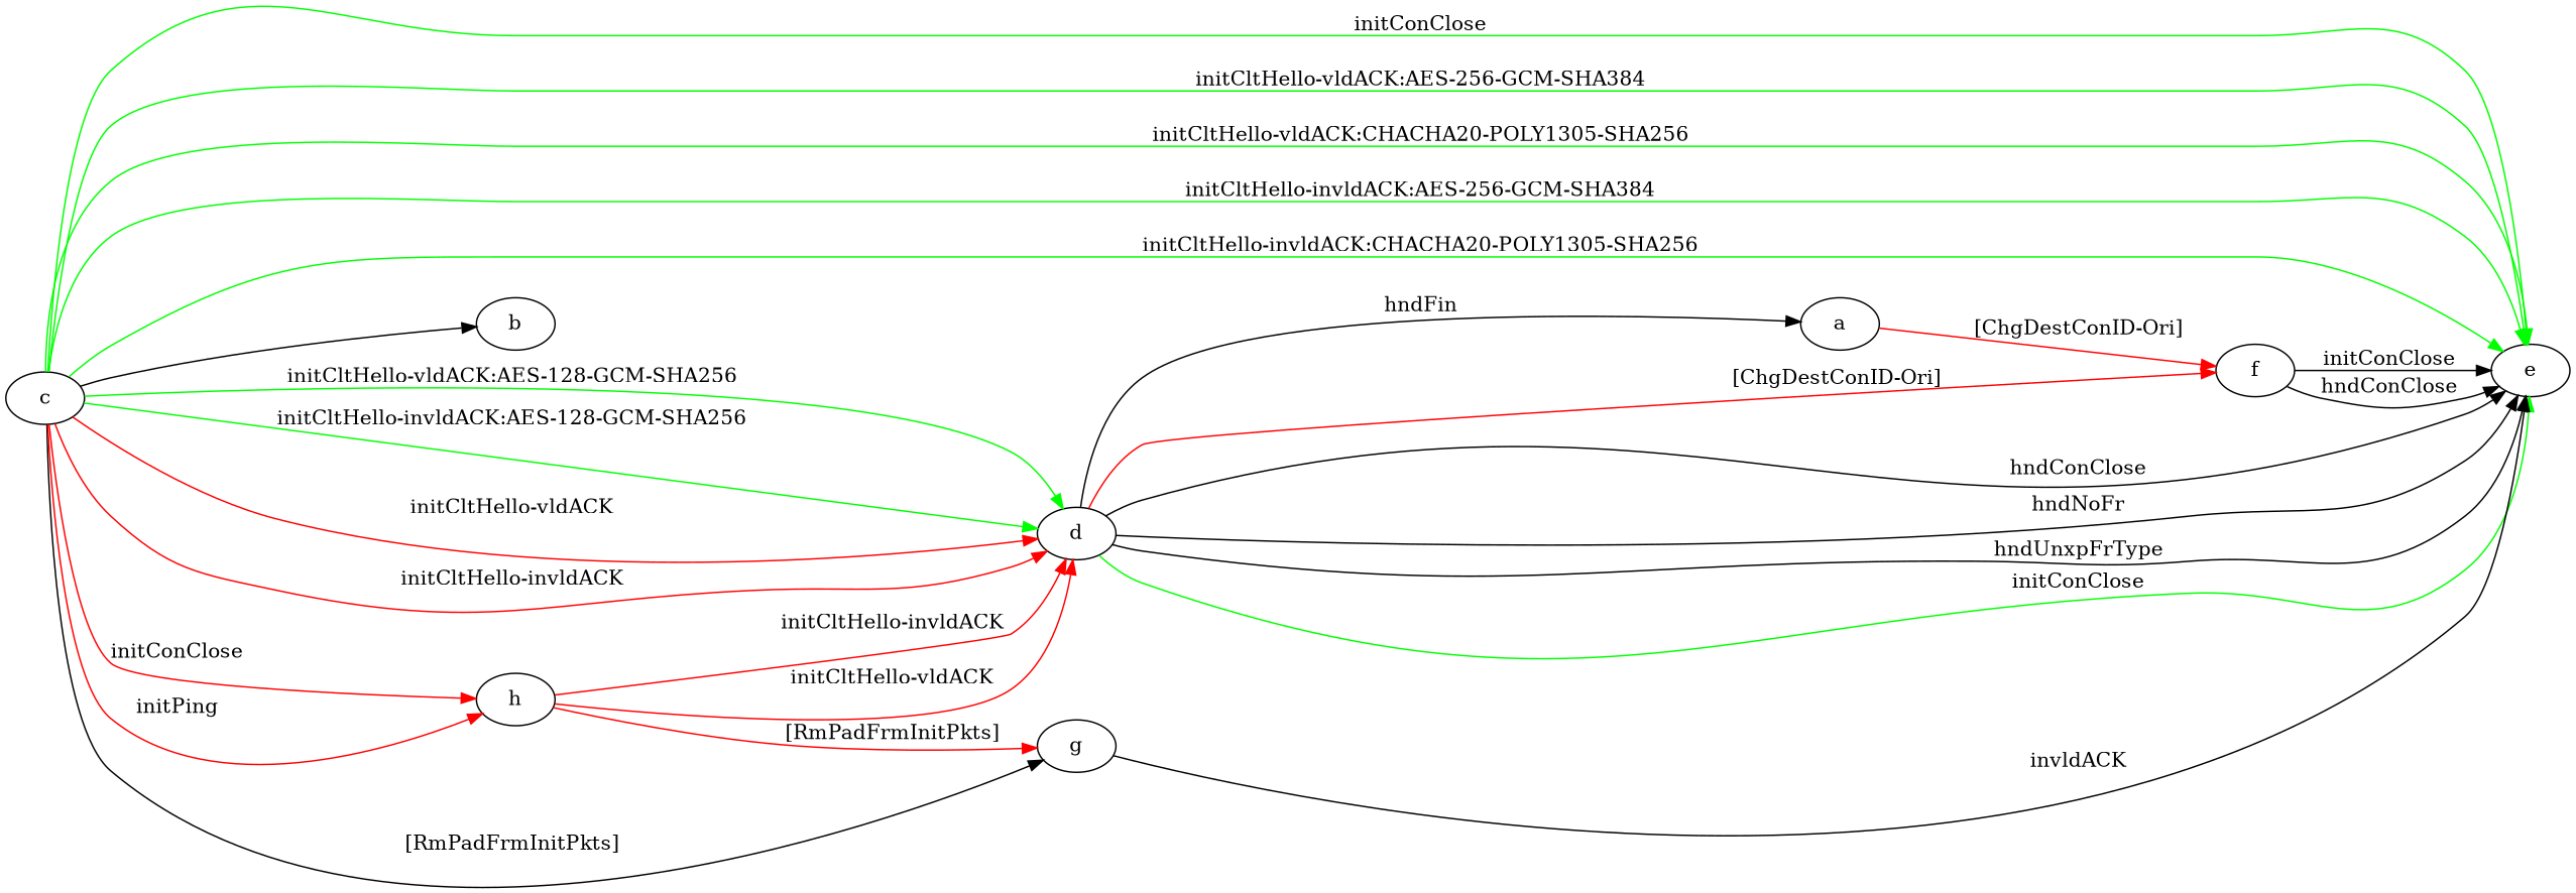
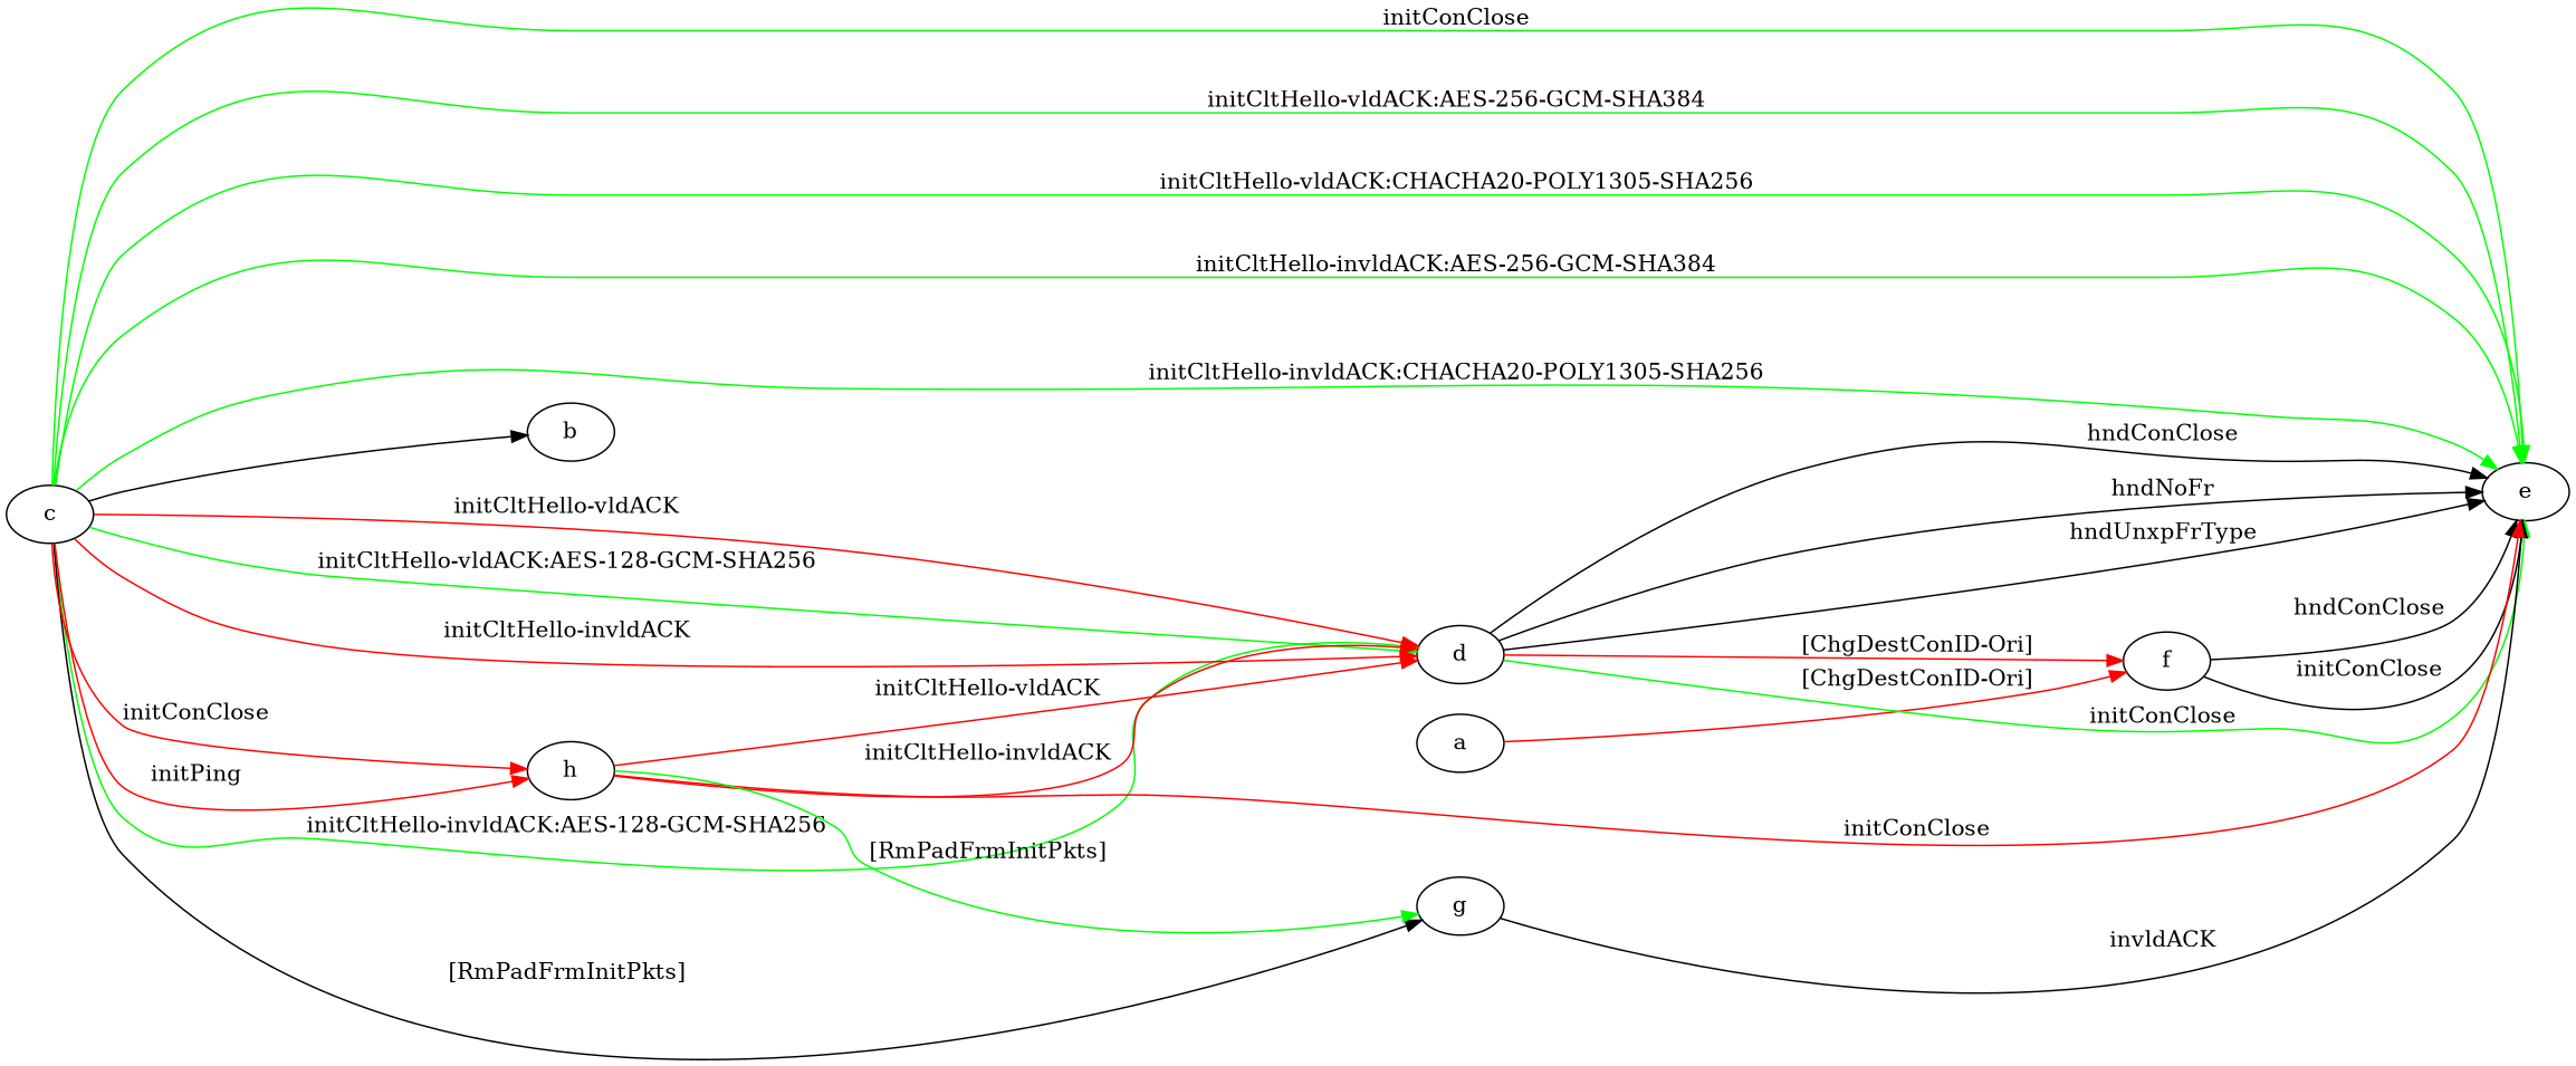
  digraph {
    rankdir=LR
    edge [color=red]
    a
    f
    e
    c
    b
    d
    g
    h [color=black]
    a -> f [label="[ChgDestConID-Ori] "]
    f -> e [label="initConClose " color=""]
    f -> e [label="hndConClose " color=""]
    c -> e [color=green label="initConClose "]
    c -> e [color=green label="initCltHello-vldACK:AES-256-GCM-SHA384 "]
    c -> e [color=green label="initCltHello-vldACK:CHACHA20-POLY1305-SHA256 "]
    c -> e [color=green label="initCltHello-invldACK:AES-256-GCM-SHA384 "]
    c -> e [color=green label="initCltHello-invldACK:CHACHA20-POLY1305-SHA256 "]
    c -> b [color=""]
    c -> d [color=green label="initCltHello-vldACK:AES-128-GCM-SHA256 "]
    c -> d [color=green label="initCltHello-invldACK:AES-128-GCM-SHA256 "]
    c -> d [label="initCltHello-vldACK "]
    c -> d [label="initCltHello-invldACK "]
    c -> g [label="[RmPadFrmInitPkts] " color=""]
    c -> h [label="initPing "]
    c -> h [label="initConClose "]
-   d -> a [label="hndFin " color=""]
    d -> f [label="[ChgDestConID-Ori] "]
    d -> e [label="hndConClose " color=""]
    d -> e [label="hndNoFr " color=""]
    d -> e [label="hndUnxpFrType " color=""]
    d -> e [color=green label="initConClose "]
    g -> e [label="invldACK " color=""]
+   h -> e [label="initConClose "]
    h -> d [label="initCltHello-vldACK "]
    h -> d [label="initCltHello-invldACK "]
-   h -> g [label="[RmPadFrmInitPkts] "]
+   h -> g [color=green label="[RmPadFrmInitPkts] "]
  }
